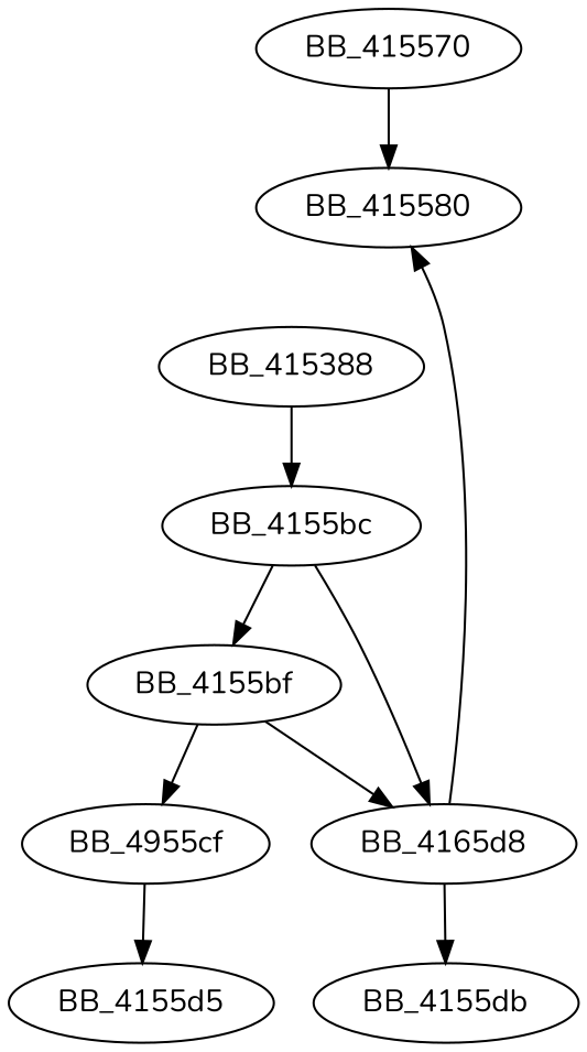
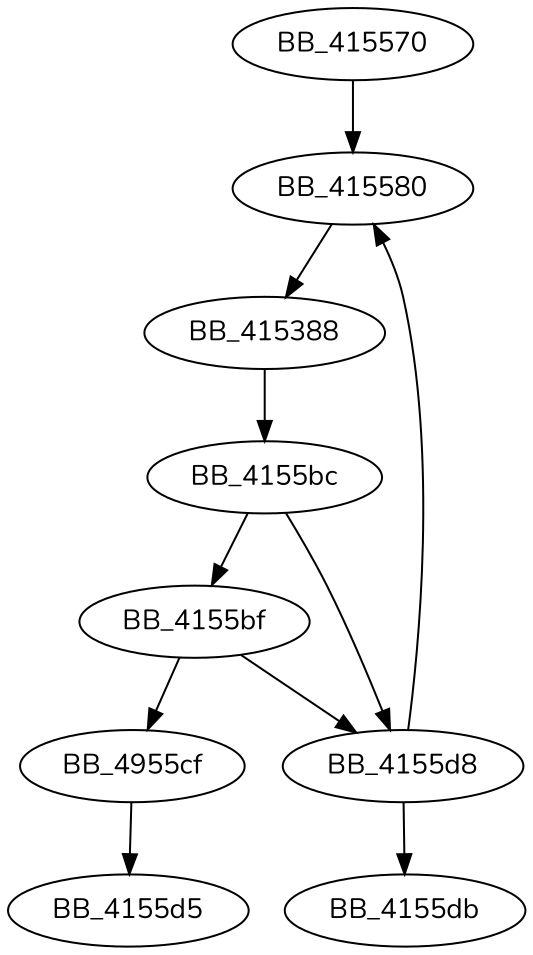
  digraph {
    fontname=Nunito
    node [fontname=Nunito]
    edge [fontname=Nunito]
    BB_415570
    BB_415580
    n3 [label=BB_415388]
    BB_4155bc
    n5 [label=BB_4955cf]
    BB_4155bf
-   BB_4155d8 [label=BB_4165d8]
+   BB_4155d8
    BB_4155d5
    BB_4155db
    BB_415570 -> BB_415580
+   BB_415580 -> n3
    n3 -> BB_4155bc
    BB_4155bc -> BB_4155bf
    BB_4155bc -> BB_4155d8
    n5 -> BB_4155d5
    BB_4155bf -> n5
    BB_4155bf -> BB_4155d8
    BB_4155d8 -> BB_415580
    BB_4155d8 -> BB_4155db
  }
